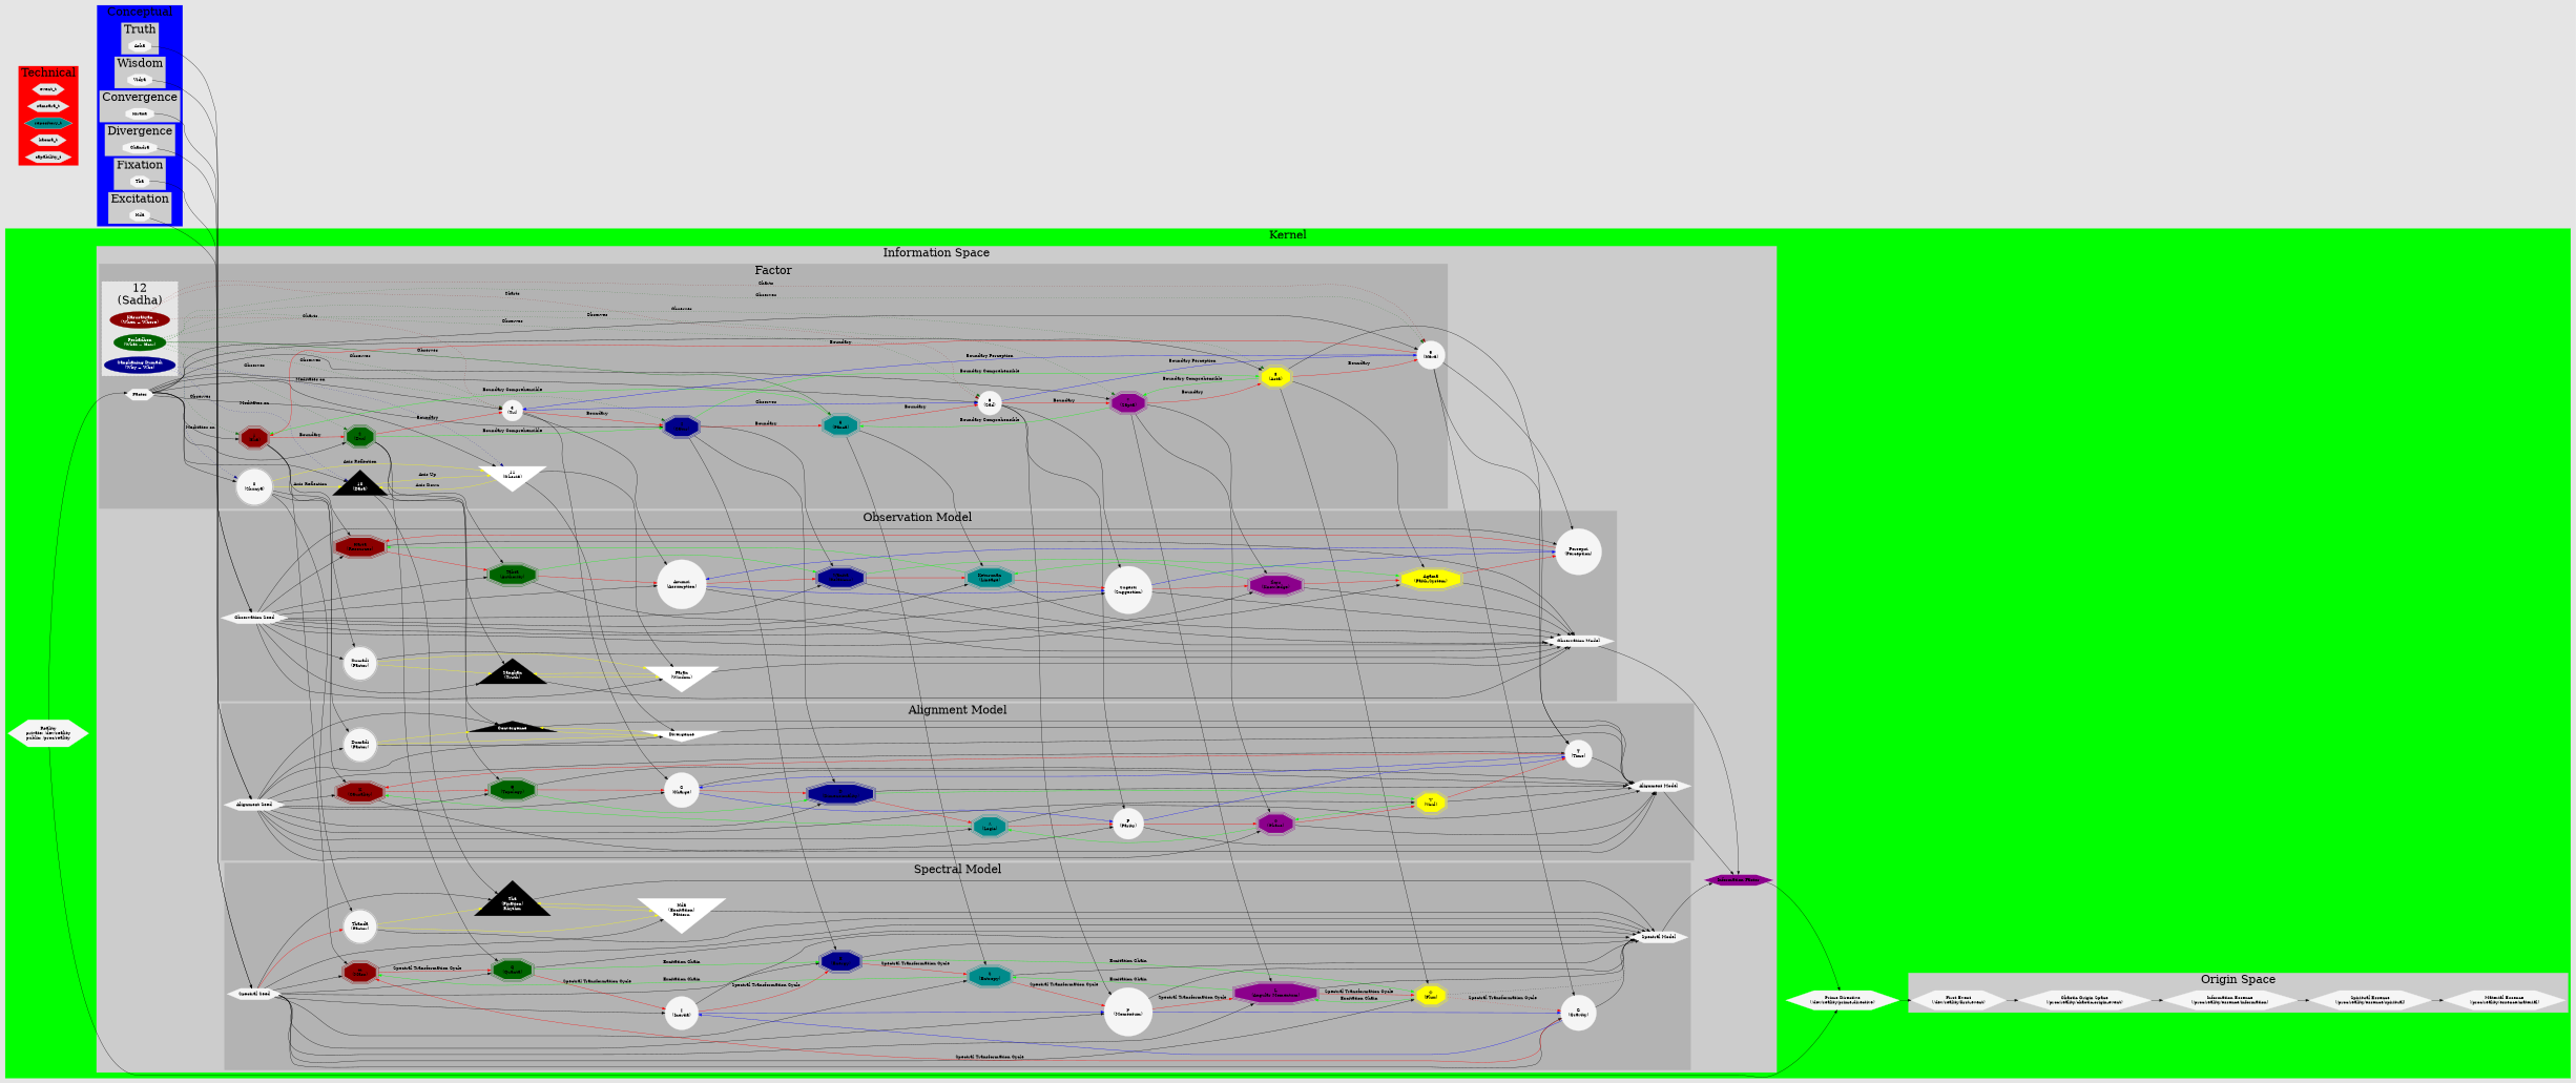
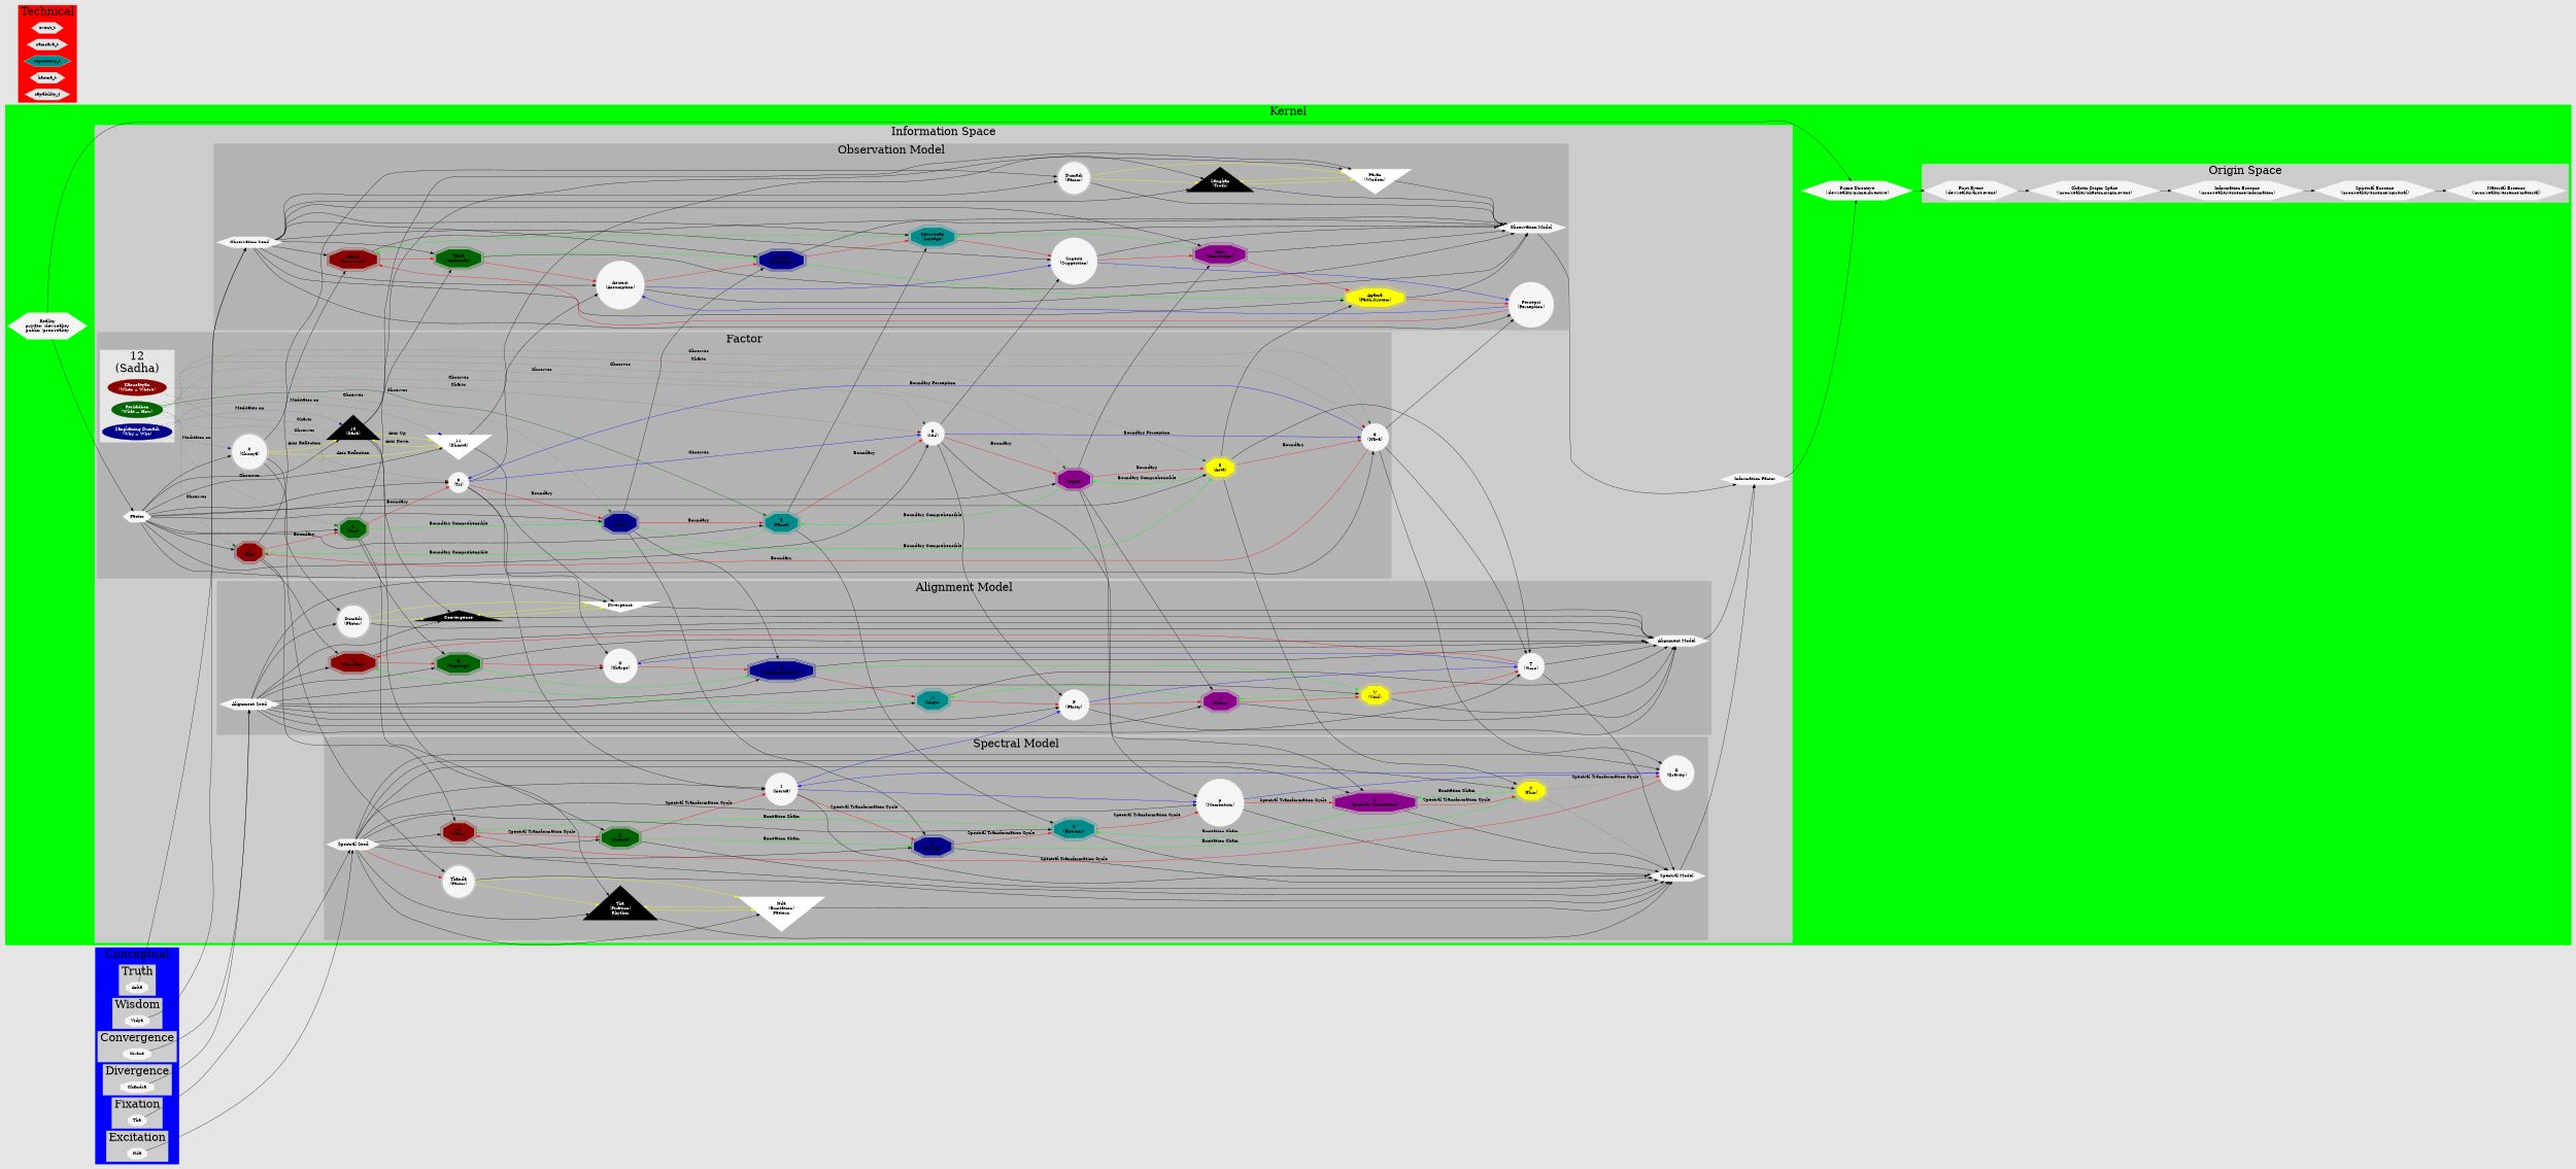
  strict digraph {
    bgcolor=gray90
    fontsize=36
    rankdir=LR
    node [color=whitesmoke shape=polygon sides=6 style=filled]
    n1 [label=Asha sides=8]
    n2 [label=Vidya sides=8]
    n3 [label=Kirana sides=8]
    n4 [label=Chandra sides=8]
    n5 [label=Tha sides=8]
    n6 [label=Nda sides=8]
    n7 [color=darkgreen fontcolor=white label="Perkadhon\n(What + How)" shape=oval]
    n8 [color=darkblue fontcolor=white label="Sangkaning Dumadi\n(Why + Who)" shape=oval]
    n9 [color=darkred fontcolor=white label="Kasusatyan\n(When + Where)" shape=oval]
    n10 [label=Factor]
    n11 [label="0\n(Shunya)" shape=doublecircle]
    n12 [color=darkred label="1\n(Eka)" shape=tripleoctagon]
    n13 [color=darkgreen label="2\n(Dwi)" shape=tripleoctagon]
    n14 [label="3\n(Tri)" shape=circle]
    n15 [color=darkblue label="4\n(Catur)" shape=tripleoctagon]
    n16 [color=darkcyan label="5\n(Panca)" shape=tripleoctagon]
    n17 [label="6\n(Sad)" shape=circle]
    n18 [color=darkmagenta label="7\n(Sapta)" shape=tripleoctagon]
    n19 [color=yellow label="8\n(Asta)" shape=tripleoctagon]
    n20 [label="9\n(Nava)" shape=circle]
    n21 [color=black fontcolor=white label="10\n(Dasa)" shape=triangle]
    n22 [color=white label="11\n(Dhesta)" shape=invtriangle]
    n23 [label="Observation Model"]
    n24 [label="Observation Seed"]
    n25 [label="Dumadi\n(Factor)" shape=doublecircle]
    n26 [color=darkred label="Harta\n(Resources)" shape=tripleoctagon]
    n27 [color=darkgreen label="Tahta\n(Authority)" shape=tripleoctagon]
    n28 [label="Asumsi\n(Assumption)" shape=circle]
    n29 [color=darkblue label="Wanita\n(Relations)" shape=tripleoctagon]
    n30 [color=darkcyan label="Keturunan\n(Lineage)" shape=tripleoctagon]
    n31 [label="Sugesti\n(Suggestion)" shape=circle]
    n32 [color=darkmagenta label="Ilmu\n(Knowledge)" shape=tripleoctagon]
    n33 [color=yellow label="Agama\n(Faith-System)" shape=tripleoctagon]
    n34 [label="Persepsi\n(Perception)" shape=circle]
    n35 [color=black fontcolor=white label="Sangkan\n(Truth)" shape=triangle]
    n36 [color=white label="Paran\n(Wisdom)" shape=invtriangle]
    n37 [label="Alignment Model"]
    n38 [label="Alignment Seed"]
    n39 [label="Dumadi\n(Factor)" shape=doublecircle]
    n40 [color=darkred label="K\n(Causality)" shape=tripleoctagon]
    n41 [color=darkgreen label="Θ\n(Topology)" shape=tripleoctagon]
    n42 [label="C\n(Charge)" shape=circle]
    n43 [color=darkblue label="D\n(Dimensionality)" shape=tripleoctagon]
    n44 [color=darkcyan label="Λ\n(Logic)" shape=tripleoctagon]
    n45 [label="P\n(Parity)" shape=circle]
    n46 [color=darkmagenta label="Φ\n(Phase)" shape=tripleoctagon]
    n47 [color=yellow label="V\n(Void)" shape=tripleoctagon]
    n48 [label="T\n(Time)" shape=circle]
    n49 [color=black fontcolor=white label=Convergence shape=triangle]
    n50 [color=white label=Divergence shape=invtriangle]
    n51 [label="Spectral Model"]
    n52 [label="Spectral Seed"]
    n53 [label="Thanda\n(Factor)" shape=doublecircle]
    n54 [color=darkred label="m\n(Mass)" shape=tripleoctagon]
    n55 [color=darkgreen label="Q\n(Quanta)" shape=tripleoctagon]
    n56 [label="I\n(Inertia)" shape=circle]
    n57 [color=darkblue label="E\n(Energy)" shape=tripleoctagon]
    n58 [color=darkcyan label="S\n(Entropy)" shape=tripleoctagon]
    n59 [label="p\n(Momentum)" shape=circle]
    n60 [color=darkmagenta label="L\n(Angular Momentum)" shape=tripleoctagon]
    n61 [color=yellow label="Φ\n(Flux)" shape=tripleoctagon]
    n62 [label="G\n(Gravity)" shape=circle]
    n63 [color=black fontcolor=white label="Tha\n(Fixation)\nRhythm" shape=triangle]
    n64 [color=white label="Nda\n(Excitation)\nPattern" shape=invtriangle]
-   n65 [label="Information Factor" fillcolor=darkmagenta]
+   n65 [label="Information Factor"]
    n66 [label="First Event\n(/dev/reality/first-event)"]
    n67 [label="Chaotic Origin Space\n(/proc/reality/chaotic-origin-event)"]
    n68 [label="Information Essence\n(/proc/reality/essence/information)"]
    n69 [label="Spiritual Essence\n(/proc/reality/essence/spiritual)"]
    n70 [label="Material Essence\n(/proc/reality/essence/material)"]
    n71 [label="Reality\nprivate: /dev/reality\npublic: /proc/reality"]
    n72 [label="Prime Directive\n(/dev/reality/prime-directive)"]
    event_t [color=grey90]
    samsara_t [color=grey90]
    repository_t [color=grey90 fillcolor=darkcyan]
    haoma_t [color=grey90]
    capability_t [color=grey90]
    subgraph cluster_1 {
      color=blue
      label=Conceptual
      style=filled
      subgraph cluster_2 {
        color=gray80
        label=Truth
        style=filled
        n1
      }
      subgraph cluster_3 {
        color=gray80
        label=Wisdom
        style=filled
        n2
      }
      subgraph cluster_4 {
        color=gray80
        label=Convergence
        style=filled
        n3
      }
      subgraph cluster_5 {
        color=gray80
        label=Divergence
        style=filled
        n4
      }
      subgraph cluster_6 {
        color=gray80
        label=Fixation
        style=filled
        n5
      }
      subgraph cluster_7 {
        color=gray80
        label=Excitation
        style=filled
        n6
      }
    }
    subgraph cluster_8 {
      color=green
      label=Kernel
      style=filled
      n71
      n72
      subgraph cluster_9 {
        color=grey80
        label="Information Space"
        style=filled
        n65
        subgraph cluster_10 {
          color=grey70
          label=Factor
          style=filled
          n10
          n11
          n12
          n13
          n14
          n15
          n16
          n17
          n18
          n19
          n20
          n21
          n22
          subgraph cluster_11 {
            color=grey60
            label="12\n(Sadha)"
            style=dashed
            n7
            n8
            n9
          }
        }
        subgraph cluster_12 {
          color=grey70
          label="Observation Model"
          style=filled
          n23
          n24
          n25
          n26
          n27
          n28
          n29
          n30
          n31
          n32
          n33
          n34
          n35
          n36
        }
        subgraph cluster_13 {
          color=grey70
          label="Alignment Model"
          style=filled
          n37
          n38
          n39
          n40
          n41
          n42
          n43
          n44
          n45
          n46
          n47
          n48
          n49
          n50
        }
        subgraph cluster_14 {
          color=grey70
          label="Spectral Model"
          style=filled
          n51
          n52
          n53
          n54
          n55
          n56
          n57
          n58
          n59
          n60
          n61
          n62
          n63
          n64
        }
      }
      subgraph cluster_15 {
        color=grey80
        label="Origin Space"
        style=filled
        n66
        n67
        n68
        n69
        n70
      }
    }
    subgraph cluster_16 {
      color=red
      label=Technical
      style=filled
      event_t
      samsara_t
      repository_t
      haoma_t
      capability_t
    }
    n1 -> n24
    n2 -> n24
    n3 -> n38
    n4 -> n38
    n5 -> n52
    n6 -> n52
    n7 -> n12 [color=darkgreen label=Observes style=dotted]
    n7 -> n13 [color=darkgreen label=Observes style=dotted]
    n7 -> n14 [color=darkgreen label=Observes style=dotted]
    n7 -> n15 [color=darkgreen label=Observes style=dotted]
    n7 -> n16 [color=darkgreen label=Observes style=solid]
    n7 -> n17 [color=darkgreen label=Observes style=dotted]
    n7 -> n18 [color=darkgreen label=Observes style=dotted]
    n7 -> n19 [color=darkgreen label=Observes style=dotted]
    n7 -> n20 [color=darkgreen label=Observes style=dotted]
    n8 -> n11 [color=darkblue label="Meditates on" style=dotted]
    n8 -> n21 [color=darkblue label="Meditates on" style=dotted]
    n8 -> n22 [color=darkblue label="Meditates on" style=dotted]
    n9 -> n14 [color=darkred label=Charts style=dotted]
    n9 -> n17 [color=darkred label=Charts style=dotted]
    n9 -> n20 [color=darkred label=Charts style=dotted]
    n10 -> n11
    n10 -> n12
    n10 -> n13
    n10 -> n14
    n10 -> n15
+   n10 -> n16
    n10 -> n17
    n10 -> n18
    n10 -> n19
    n10 -> n20
    n10 -> n21
    n10 -> n22
    n11 -> n21 [color=yellow label="Axis Reflection"]
    n11 -> n22 [color=yellow label="Axis Reflection"]
    n11 -> n25
    n11 -> n39
    n11 -> n53
    n12 -> n13 [color=red label=Boundary]
    n12 -> n26
    n12 -> n40
    n12 -> n54
    n13 -> n14 [color=red label=Boundary]
    n13 -> n15 [color=green label="Boundary Comprehensible"]
    n13 -> n27
    n13 -> n41
    n13 -> n55
    n14 -> n15 [color=red label=Boundary]
    n14 -> n17 [color=blue label=Observes]
    n14 -> n28
    n14 -> n42
+   n14 -> n56
    n15 -> n16 [color=red label=Boundary]
    n15 -> n19 [color=green label="Boundary Comprehensible"]
    n15 -> n29
    n15 -> n43
    n15 -> n57
    n16 -> n12 [color=green label="Boundary Comprehensible"]
    n16 -> n17 [color=red label=Boundary]
    n16 -> n30
    n16 -> n58
    n17 -> n18 [color=red label=Boundary]
    n17 -> n20 [color=blue label="Boundary Perception"]
    n17 -> n31
    n17 -> n45
    n17 -> n59
    n18 -> n16 [color=green label="Boundary Comprehensible"]
    n18 -> n19 [color=red label=Boundary]
    n18 -> n32
    n18 -> n46
    n18 -> n60
    n19 -> n18 [color=green label="Boundary Comprehensible"]
    n19 -> n20 [color=red label=Boundary]
    n19 -> n33
    n19 -> n48
    n19 -> n61
    n20 -> n12 [color=red label=Boundary]
    n20 -> n14 [color=blue label="Boundary Perception"]
    n20 -> n34
    n20 -> n48
    n20 -> n62
    n21 -> n22 [color=yellow label="Axis Up"]
    n21 -> n35
    n21 -> n49
    n21 -> n63
    n22 -> n21 [color=yellow label="Axis Down"]
    n22 -> n36
    n22 -> n50
    n23 -> n65
    n24 -> n25
    n24 -> n26
    n24 -> n27
    n24 -> n28
    n24 -> n29
    n24 -> n30
    n24 -> n31
    n24 -> n32
    n24 -> n33
    n24 -> n34
    n24 -> n35
-   n24 -> n36
+   n21 -> n36
    n25 -> n23
    n25 -> n35 [color=yellow]
    n25 -> n36 [color=yellow]
    n26 -> n23
    n26 -> n27 [color=red]
    n27 -> n23
    n27 -> n28 [color=red]
    n27 -> n29 [color=green]
    n28 -> n23
    n28 -> n29 [color=red]
    n28 -> n31 [color=blue]
    n29 -> n23
    n29 -> n30 [color=red]
    n29 -> n33 [color=green]
    n30 -> n23
    n30 -> n26 [color=green]
    n30 -> n31 [color=red]
    n31 -> n23
    n31 -> n32 [color=red]
    n31 -> n34 [color=blue]
    n32 -> n23
    n32 -> n30 [color=green]
    n32 -> n33 [color=red]
    n33 -> n23
    n33 -> n34 [color=red]
    n34 -> n26 [color=red]
    n34 -> n28 [color=blue]
    n35 -> n23
    n35 -> n36 [color=yellow]
    n36 -> n23
    n36 -> n35 [color=yellow]
    n37 -> n65
    n38 -> n39
    n38 -> n40
    n38 -> n41
    n38 -> n42
    n38 -> n43
    n38 -> n44
    n38 -> n45
    n38 -> n46
    n38 -> n47
    n38 -> n48
    n38 -> n49
    n38 -> n50
    n39 -> n37
    n39 -> n49 [color=yellow]
    n39 -> n50 [color=yellow]
    n40 -> n37
    n40 -> n41 [color=red]
    n41 -> n37
    n41 -> n42 [color=red]
    n41 -> n43 [color=green]
    n42 -> n37
    n42 -> n43 [color=red]
-   n42 -> n45 [color=blue]
+   n56 -> n45 [color=blue]
    n43 -> n37
    n43 -> n44 [color=red]
    n43 -> n47 [color=green]
    n44 -> n37
    n44 -> n40 [color=green]
    n44 -> n45 [color=red]
    n45 -> n37
    n45 -> n46 [color=red]
    n45 -> n48 [color=blue]
    n46 -> n37
    n46 -> n44 [color=green]
    n46 -> n47 [color=red]
    n47 -> n37
    n47 -> n46 [color=green]
    n47 -> n48 [color=red]
    n48 -> n37
    n48 -> n40 [color=red]
    n48 -> n42 [color=blue]
    n49 -> n37
    n49 -> n50 [color=yellow]
    n50 -> n37
    n50 -> n49 [color=yellow]
    n51 -> n65
    n52 -> n53 [color=red]
    n52 -> n54
    n52 -> n55
    n52 -> n56
    n52 -> n57
    n52 -> n58
    n52 -> n59
    n52 -> n60
    n52 -> n61
    n52 -> n62
    n52 -> n63
    n52 -> n64
    n53 -> n51
    n53 -> n63 [color=yellow]
    n53 -> n64 [color=yellow]
    n54 -> n51
    n54 -> n55 [color=red label="Spectral Transformation Cycle"]
    n55 -> n51
    n55 -> n56 [color=red label="Spectral Transformation Cycle"]
    n55 -> n57 [color=green label="Excitation Chain"]
    n56 -> n51
    n56 -> n57 [color=red label="Spectral Transformation Cycle"]
    n56 -> n59 [color=blue]
    n57 -> n51
    n57 -> n58 [color=red label="Spectral Transformation Cycle"]
    n57 -> n61 [color=green label="Excitation Chain"]
    n58 -> n51
    n58 -> n54 [color=green label="Excitation Chain"]
    n58 -> n59 [color=red label="Spectral Transformation Cycle"]
    n59 -> n51
    n59 -> n60 [color=red label="Spectral Transformation Cycle"]
    n59 -> n62 [color=blue]
    n60 -> n51
    n60 -> n58 [color=green label="Excitation Chain"]
    n60 -> n61 [color=red label="Spectral Transformation Cycle"]
    n61 -> n51 [style=dotted]
    n61 -> n60 [color=green label="Excitation Chain"]
    n61 -> n62 [color=red label="Spectral Transformation Cycle" style=dotted]
-   n62 -> n51
+   n48 -> n51
    n62 -> n54 [color=red label="Spectral Transformation Cycle"]
    n62 -> n56 [color=blue]
    n63 -> n51
    n63 -> n64 [color=yellow]
    n64 -> n51
    n64 -> n63 [color=yellow]
    n65 -> n72
    n66 -> n67
    n67 -> n68
    n68 -> n69
    n69 -> n70
    n71 -> n10
    n71 -> n72
    n72 -> n66
  }
